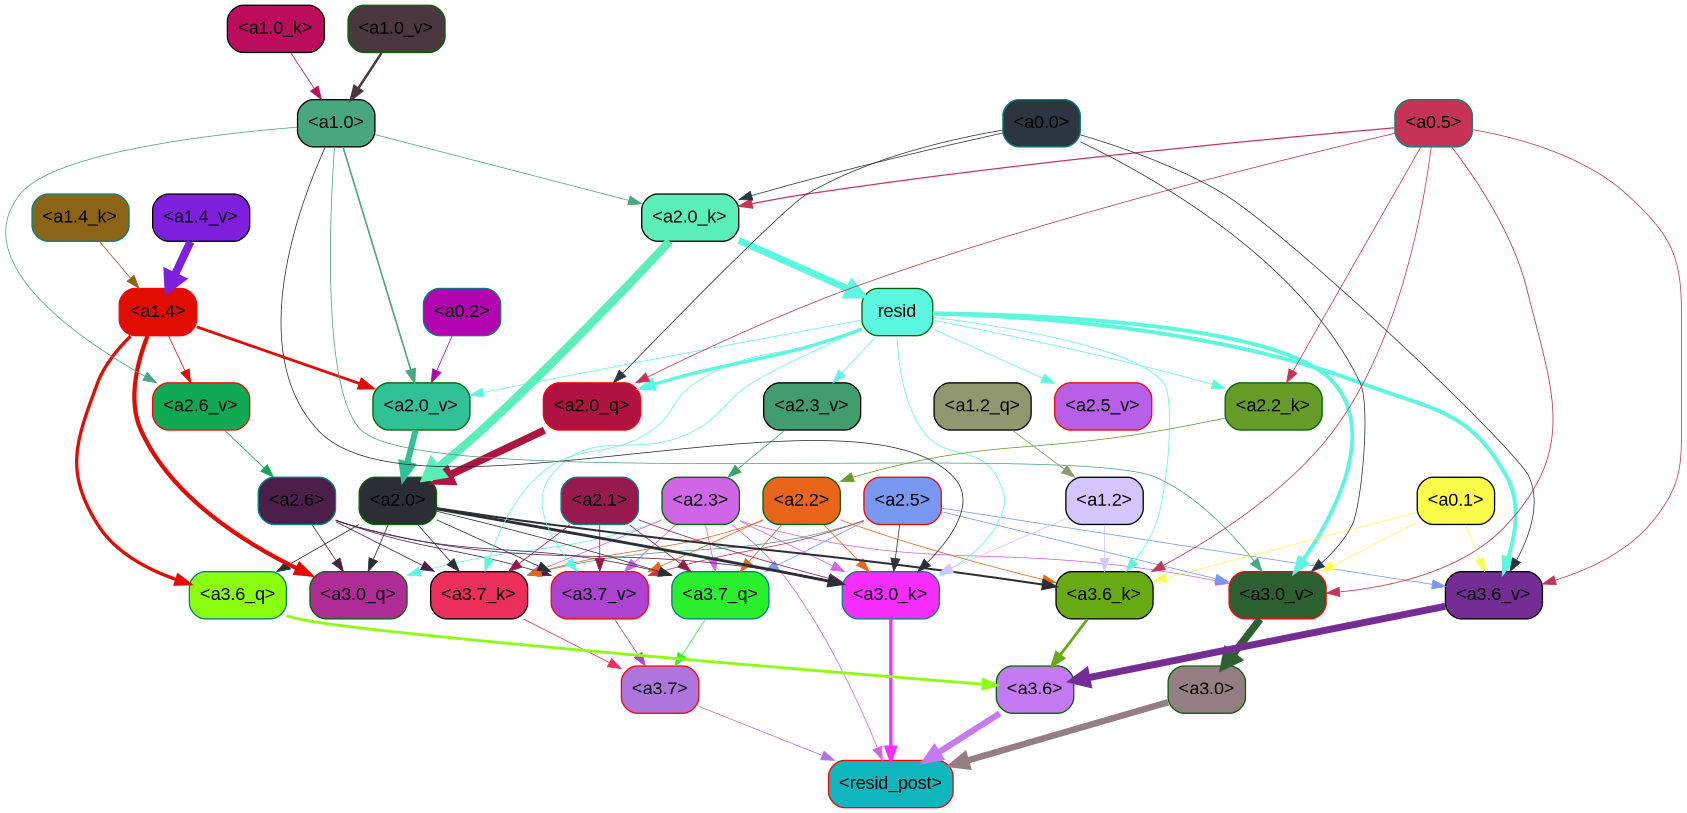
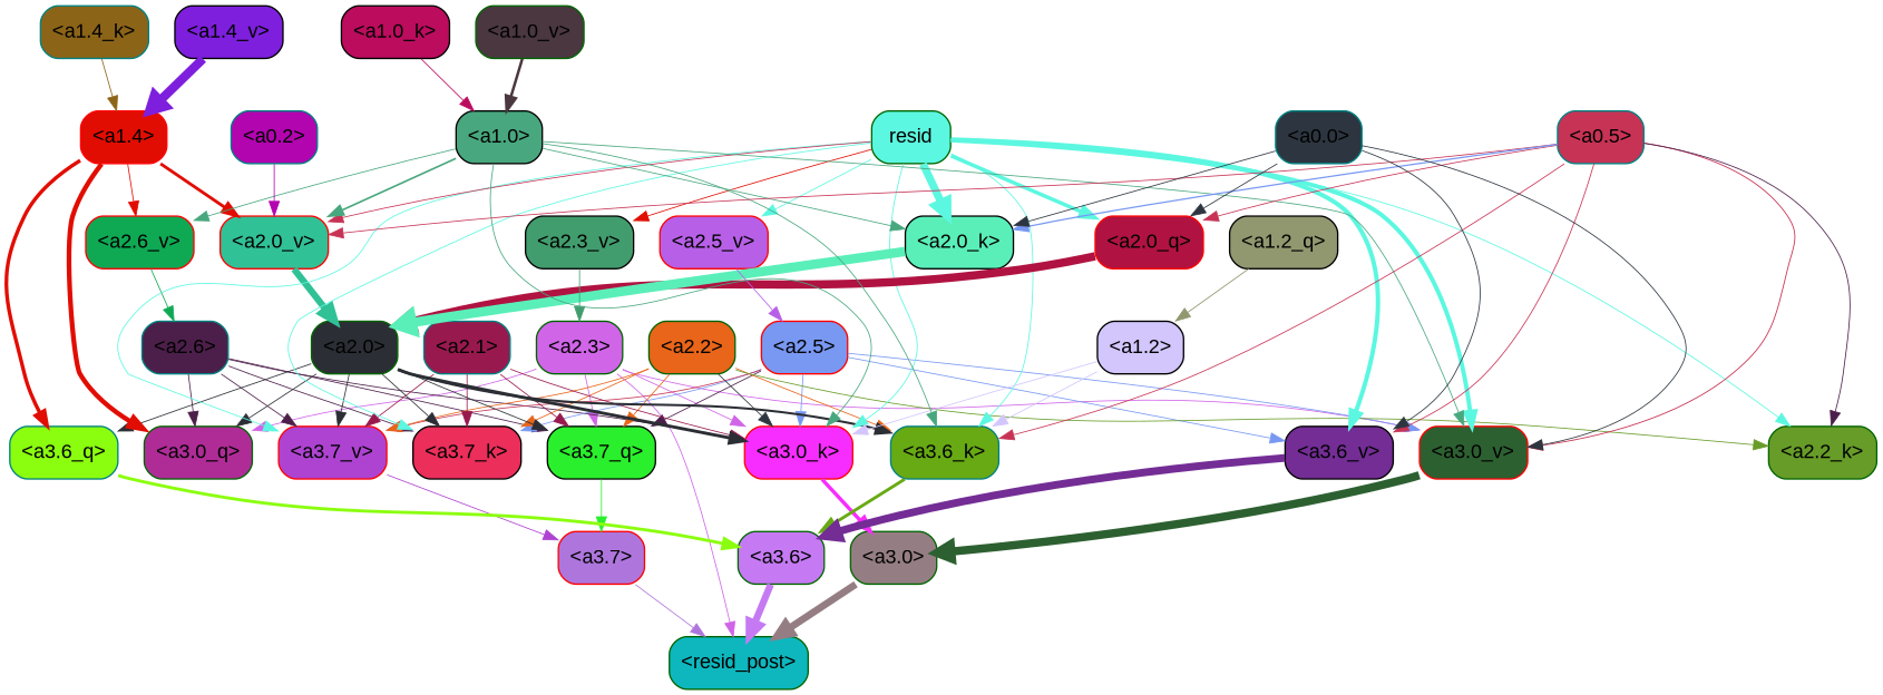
  strict digraph {
    fontname="Liberation Sans"
    splines=true
    node [color=black fontname="Liberation Sans" shape=box style="filled, rounded"]
    edge [color="#5cf7e0" fontname="Liberation Sans" penwidth=0.6]
    "<a3.7>" [color=red fillcolor="#ae76dd"]
-   "<resid_post>" [color=red fillcolor="#0eb7be"]
+   "<resid_post>" [color=darkgreen fillcolor="#0eb7be"]
    "<a3.6>" [color=darkgreen fillcolor="#c57af3"]
    "<a3.0>" [color=darkgreen fillcolor="#957e83"]
    "<a2.3>" [color=darkgreen fillcolor="#d065e8"]
-   "<a3.7_q>" [color=teal fillcolor="#2aef2c"]
+   "<a3.7_q>" [fillcolor="#2aef2c"]
    "<a3.0_q>" [color=darkgreen fillcolor="#af2c97"]
    "<a3.7_k>" [fillcolor="#eb2e5a"]
-   "<a3.0_k>" [color=teal fillcolor="#f62dfe"]
+   "<a3.0_k>" [color=red fillcolor="#f62dfe"]
    "<a3.7_v>" [color=red fillcolor="#ae43d1"]
    "<a3.0_v>" [color=red fillcolor="#2d6031"]
    "<a3.6_q>" [color=teal fillcolor="#8bfe0f"]
-   "<a3.6_k>" [fillcolor="#67aa13"]
+   "<a3.6_k>" [color=teal fillcolor="#67aa13"]
    "<a3.6_v>" [fillcolor="#732d95"]
    "<a2.6>" [color=teal fillcolor="#4c1f4a"]
    "<a2.5>" [color=red fillcolor="#7898f2"]
    "<a2.2>" [color=darkgreen fillcolor="#e86519"]
    "<a2.1>" [color=teal fillcolor="#98194e"]
    "<a2.0>" [color=darkgreen fillcolor="#2b2e34"]
    "<a1.4>" [color=red fillcolor="#e10d02"]
    "<a2.6_v>" [color=red fillcolor="#0fa954"]
-   "<a2.0_v>" [color=darkgreen fillcolor="#31c196"]
+   "<a2.0_v>" [color=red fillcolor="#31c196"]
    n23 [color=darkgreen fillcolor="#5cf7e0" label=resid]
    "<a2.0_q>" [color=red fillcolor="#b01341"]
    "<a2.2_k>" [color=darkgreen fillcolor="#679c28"]
    "<a2.0_k>" [fillcolor="#5aefb9"]
    "<a2.5_v>" [color=red fillcolor="#b760e7"]
    "<a2.3_v>" [fillcolor="#429d6e"]
    "<a1.2>" [fillcolor="#d2c6fc"]
    "<a1.0>" [fillcolor="#48a77e"]
    "<a0.5>" [color=teal fillcolor="#c73355"]
-   "<a0.1>" [fillcolor="#fafc49"]
    "<a0.0>" [color=teal fillcolor="#2d3640"]
    "<a0.2>" [color=teal fillcolor="#b204af"]
    "<a1.2_q>" [fillcolor="#91986f"]
    "<a1.4_k>" [color=teal fillcolor="#8c6418"]
    "<a1.0_k>" [fillcolor="#bc0c5e"]
    "<a1.4_v>" [fillcolor="#7e1fdd"]
    "<a1.0_v>" [color=darkgreen fillcolor="#4a3740"]
    "<a3.7>" -> "<resid_post>" [color="#ae76dd"]
    "<a3.6>" -> "<resid_post>" [color="#c57af3" penwidth=4.753257989883423]
    "<a3.0>" -> "<resid_post>" [color="#957e83" penwidth=4.90053927898407]
    "<a2.3>" -> "<resid_post>" [color="#d065e8"]
    "<a2.3>" -> "<a3.7_q>" [color="#d065e8"]
-   "<a2.3>" -> "<a3.0_q>"
-   "<a2.3>" -> "<a3.7_k>" [color="#d065e8"]
+   "<a2.3>" -> "<a3.0_q>" [color="#d065e8"]
    "<a2.3>" -> "<a3.0_k>" [color="#d065e8"]
-   "<a2.3>" -> "<a3.7_v>" [color="#d065e8"]
    "<a2.3>" -> "<a3.0_v>" [color="#d065e8"]
    "<a3.7_q>" -> "<a3.7>" [color="#2aef2c"]
-   "<a3.7_k>" -> "<a3.7>" [color="#eb2e5a"]
-   "<a3.0_k>" -> "<resid_post>" [color="#f62dfe" penwidth=2.520303964614868]
+   "<a3.0_k>" -> "<a3.0>" [color="#f62dfe" penwidth=2.520303964614868]
    "<a3.7_v>" -> "<a3.7>" [color="#ae43d1"]
    "<a3.0_v>" -> "<a3.0>" [color="#2d6031" penwidth=5.680712580680847]
    "<a3.6_q>" -> "<a3.6>" [color="#8bfe0f" penwidth=2.160832464694977]
    "<a3.6_k>" -> "<a3.6>" [color="#67aa13" penwidth=2.13908451795578]
    "<a3.6_v>" -> "<a3.6>" [color="#732d95" penwidth=5.297133803367615]
    "<a2.6>" -> "<a3.7_q>" [color="#4c1f4a"]
    "<a2.6>" -> "<a3.0_q>" [color="#4c1f4a"]
    "<a2.6>" -> "<a3.7_k>" [color="#4c1f4a"]
    "<a2.6>" -> "<a3.0_k>" [color="#4c1f4a"]
    "<a2.6>" -> "<a3.7_v>" [color="#4c1f4a"]
-   "<a2.5>" -> "<a3.7_q>" [color="#7898f2"]
-   "<a2.5>" -> "<a3.7_k>" [color="#48a77e"]
-   "<a2.5>" -> "<a3.0_k>" [color="#2d3640"]
+   "<a2.5>" -> "<a3.7_q>" [color="#4c1f4a"]
+   "<a2.5>" -> "<a3.7_k>" [color="#7898f2"]
+   "<a2.5>" -> "<a3.0_k>" [color="#7898f2"]
    "<a2.5>" -> "<a3.7_v>" [color="#c73355"]
    "<a2.5>" -> "<a3.0_v>" [color="#7898f2"]
    "<a2.5>" -> "<a3.6_v>" [color="#7898f2"]
    "<a2.2>" -> "<a3.7_q>" [color="#e86519"]
    "<a2.2>" -> "<a3.7_k>" [color="#e86519"]
-   "<a2.2>" -> "<a3.0_k>" [color="#e86519"]
+   "<a2.2>" -> "<a3.0_k>" [color="#2d3640"]
    "<a2.2>" -> "<a3.7_v>" [color="#e86519"]
    "<a2.2>" -> "<a3.6_k>" [color="#e86519"]
    "<a2.1>" -> "<a3.7_q>" [color="#98194e"]
    "<a2.1>" -> "<a3.7_k>" [color="#98194e"]
    "<a2.1>" -> "<a3.0_k>" [color="#98194e"]
    "<a2.1>" -> "<a3.7_v>" [color="#98194e"]
    "<a2.0>" -> "<a3.7_q>" [color="#2b2e34"]
    "<a2.0>" -> "<a3.0_q>" [color="#2b2e34"]
    "<a2.0>" -> "<a3.7_k>" [color="#2b2e34"]
    "<a2.0>" -> "<a3.0_k>" [color="#2b2e34" penwidth=2.172017753124237]
    "<a2.0>" -> "<a3.7_v>" [color="#2b2e34"]
    "<a2.0>" -> "<a3.6_q>" [color="#2b2e34"]
    "<a2.0>" -> "<a3.6_k>" [color="#2b2e34" penwidth=1.5348684191703796]
    "<a1.4>" -> "<a3.0_q>" [color="#e10d02" penwidth=3.2595192790031433]
    "<a1.4>" -> "<a3.6_q>" [color="#e10d02" penwidth=2.532623291015625]
    "<a1.4>" -> "<a2.6_v>" [color="#e10d02"]
    "<a1.4>" -> "<a2.0_v>" [color="#e10d02" penwidth=2.1199009865522385]
    "<a2.6_v>" -> "<a2.6>" [color="#0fa954"]
    "<a2.0_v>" -> "<a2.0>" [color="#31c196" penwidth=4.592647075653076]
    n23 -> "<a3.7_k>"
    n23 -> "<a3.0_k>" [penwidth=0.6117386221885681]
    n23 -> "<a3.7_v>"
    n23 -> "<a3.0_v>" [penwidth=2.969020187854767]
    n23 -> "<a3.6_k>"
    n23 -> "<a3.6_v>" [penwidth=3.0186105966567993]
-   n23 -> "<a2.0_v>"
+   n23 -> "<a2.0_v>" [color="#c73355"]
    n23 -> "<a2.0_q>" [penwidth=2.5791755318641663]
    n23 -> "<a2.2_k>"
-   "<a2.0_k>" -> n23 [penwidth=5.307481050491333]
+   n23 -> "<a2.0_k>" [penwidth=5.307481050491333]
    n23 -> "<a2.5_v>"
-   n23 -> "<a2.3_v>"
+   n23 -> "<a2.3_v>" [color="#e10d02"]
    "<a2.0_q>" -> "<a2.0>" [color="#b01341" penwidth=5.682948350906372]
-   "<a2.2_k>" -> "<a2.2>" [color="#679c28"]
+   "<a2.2>" -> "<a2.2_k>" [color="#679c28"]
    "<a2.0_k>" -> "<a2.0>" [color="#5aefb9" penwidth=6.450693130493164]
+   "<a2.5_v>" -> "<a2.5>" [color="#b760e7"]
    "<a2.3_v>" -> "<a2.3>" [color="#429d6e"]
    "<a1.2>" -> "<a3.0_k>" [color="#d2c6fc"]
    "<a1.2>" -> "<a3.6_k>" [color="#d2c6fc"]
-   "<a1.0>" -> "<a3.0_k>" [color="#2b2e34"]
+   "<a1.0>" -> "<a3.0_k>" [color="#48a77e"]
    "<a1.0>" -> "<a3.0_v>" [color="#48a77e"]
+   "<a1.0>" -> "<a3.6_k>" [color="#48a77e"]
    "<a1.0>" -> "<a2.6_v>" [color="#48a77e"]
    "<a1.0>" -> "<a2.0_v>" [color="#48a77e" penwidth=1.237271785736084]
    "<a1.0>" -> "<a2.0_k>" [color="#48a77e"]
    "<a0.5>" -> "<a3.0_v>" [color="#c73355" penwidth=0.6409564018249512]
    "<a0.5>" -> "<a3.6_k>" [color="#c73355"]
    "<a0.5>" -> "<a3.6_v>" [color="#c73355"]
+   "<a0.5>" -> "<a2.0_v>" [color="#c73355"]
    "<a0.5>" -> "<a2.0_q>" [color="#c73355"]
-   "<a0.5>" -> "<a2.2_k>" [color="#c73355"]
-   "<a0.5>" -> "<a2.0_k>" [color="#c73355" penwidth=0.9355769157409668]
-   "<a0.1>" -> "<a3.0_v>" [color="#fafc49"]
-   "<a0.1>" -> "<a3.6_k>" [color="#fafc49"]
-   "<a0.1>" -> "<a3.6_v>" [color="#fafc49"]
+   "<a0.5>" -> "<a2.2_k>" [color="#4c1f4a"]
+   "<a0.5>" -> "<a2.0_k>" [color="#7898f2" penwidth=0.9355769157409668]
    "<a0.0>" -> "<a3.0_v>" [color="#2d3640"]
    "<a0.0>" -> "<a3.6_v>" [color="#2d3640"]
    "<a0.0>" -> "<a2.0_q>" [color="#2d3640"]
    "<a0.0>" -> "<a2.0_k>" [color="#2d3640"]
    "<a0.2>" -> "<a2.0_v>" [color="#b204af"]
    "<a1.2_q>" -> "<a1.2>" [color="#91986f" penwidth=0.6323684453964233]
    "<a1.4_k>" -> "<a1.4>" [color="#8c6418"]
    "<a1.0_k>" -> "<a1.0>" [color="#bc0c5e"]
    "<a1.4_v>" -> "<a1.4>" [color="#7e1fdd" penwidth=6.149721145629883]
    "<a1.0_v>" -> "<a1.0>" [color="#4a3740" penwidth=1.874430701136589]
  }
